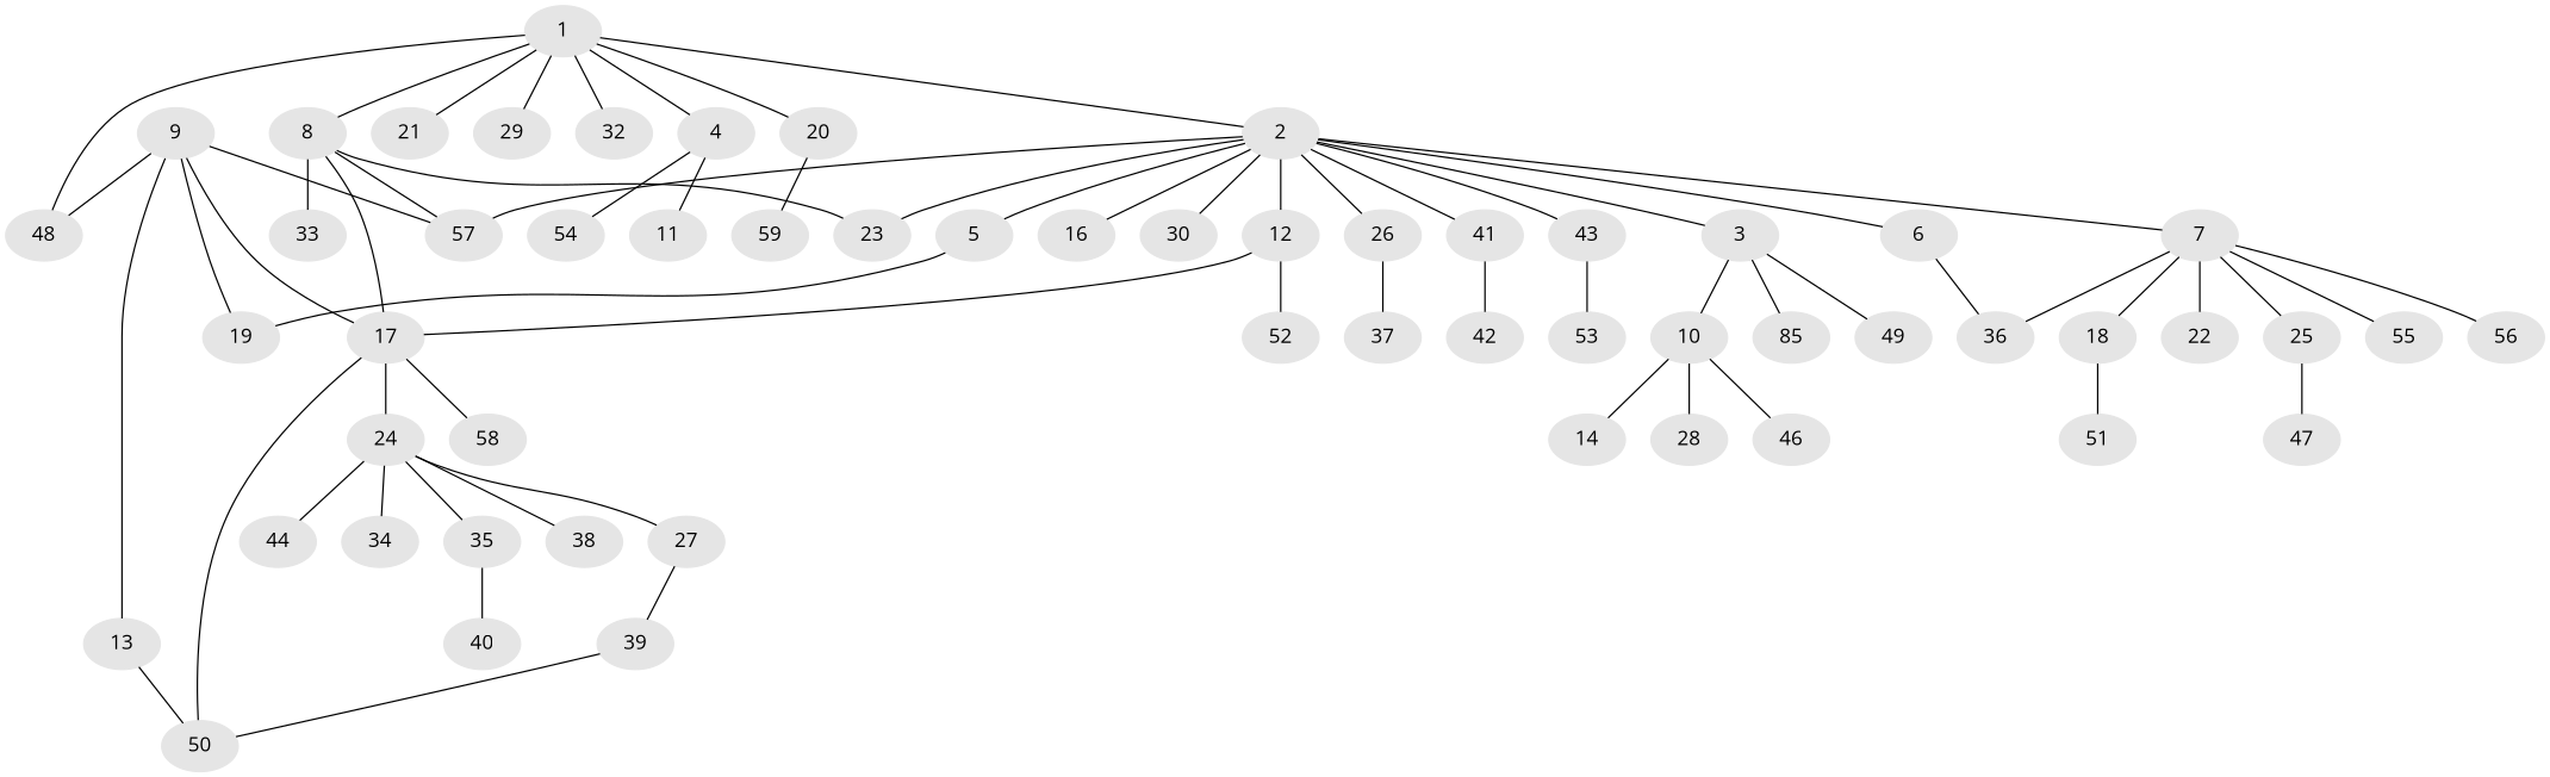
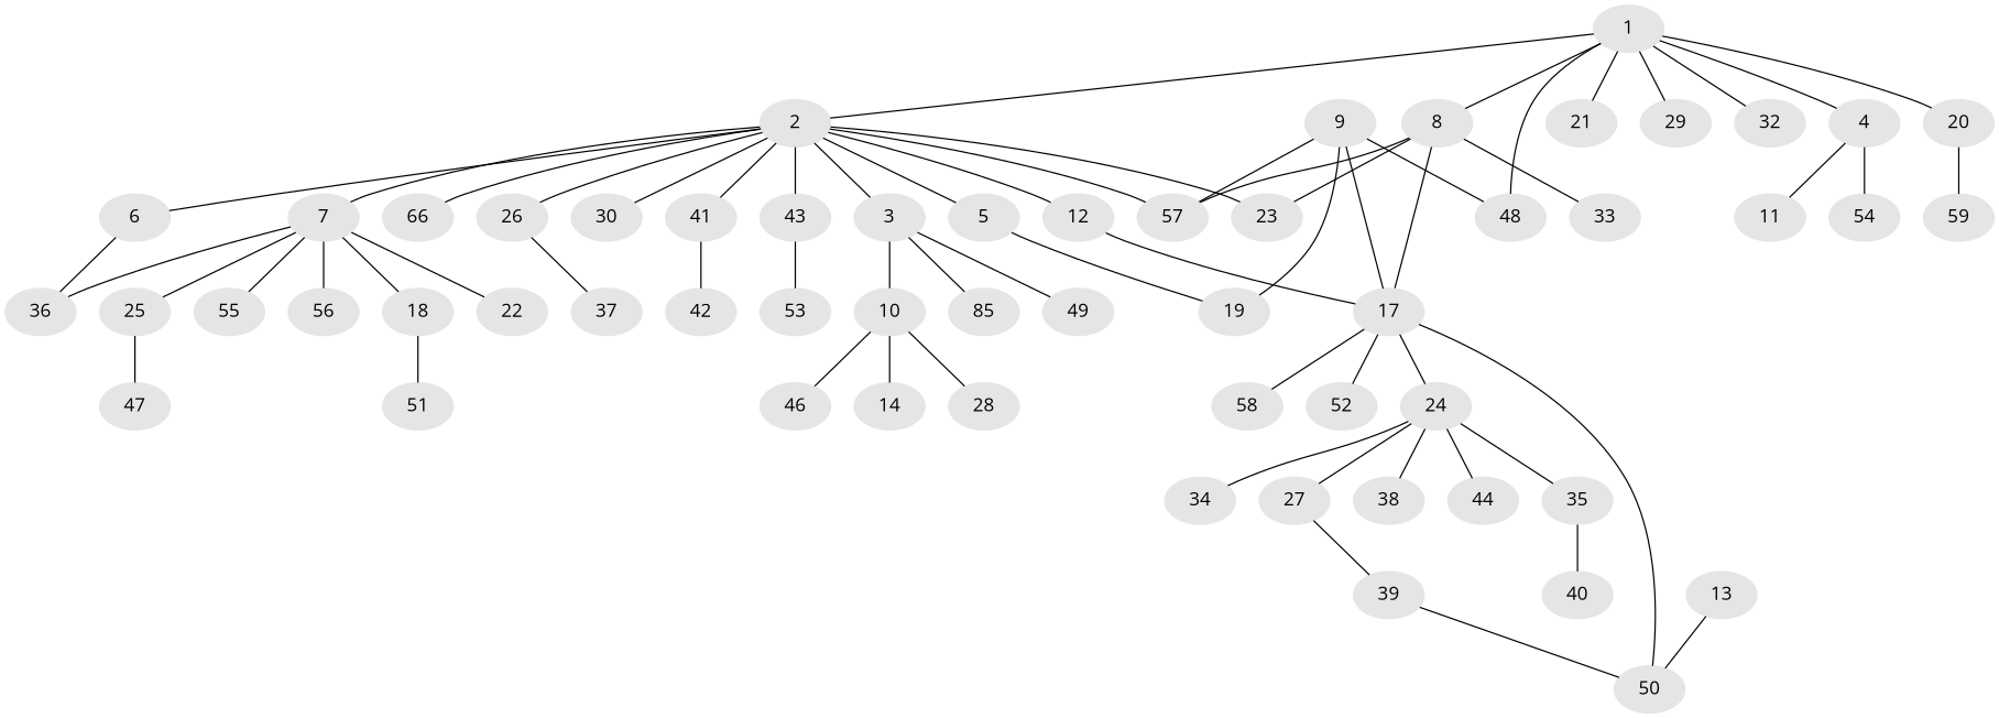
  graph {
    fontname="Open Sans"
    node [color=gray90 fontname="Open Sans" style=filled]
    edge [fontname="Open Sans"]
    1
    2
    4
    8
    20
    21
    29
    32
    48
    3
    5
    6
    7
    12
-   16
+   16 [label=66]
    23
    26
    30
    41
    43
    57
    11
    54
    17
    33
    59
    10
    n28 [label=85]
    49
    19
    36
    18
    22
    25
    55
    56
    9
    13
    37
    42
    53
    14
    28
    46
    51
    47
    52
    50
    24
    58
    27
    34
    35
    38
    44
    39
    40
    1 -- 2
    1 -- 4
    1 -- 8
    1 -- 20
    1 -- 21
    1 -- 29
    1 -- 32
    1 -- 48
    2 -- 3
    2 -- 5
    2 -- 6
    2 -- 7
    2 -- 12
    2 -- 16
    2 -- 23
    2 -- 26
    2 -- 30
    2 -- 41
    2 -- 43
    2 -- 57
    4 -- 11
    4 -- 54
    8 -- 23
    8 -- 57
    8 -- 17
    8 -- 33
    20 -- 59
    3 -- 10
    3 -- n28
    3 -- 49
    5 -- 19
    6 -- 36
    7 -- 36
    7 -- 18
    7 -- 22
    7 -- 25
    7 -- 55
    7 -- 56
    12 -- 17
    26 -- 37
    41 -- 42
    43 -- 53
-   12 -- 52
+   17 -- 52
    17 -- 50
    17 -- 24
    17 -- 58
    10 -- 14
    10 -- 28
    10 -- 46
    18 -- 51
    25 -- 47
    9 -- 48
    9 -- 57
    9 -- 17
    9 -- 19
-   9 -- 13
    13 -- 50
    24 -- 27
    24 -- 34
    24 -- 35
    24 -- 38
    24 -- 44
    27 -- 39
    35 -- 40
    39 -- 50
  }
